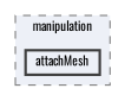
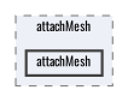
  digraph {
    compound=true
    fontname=Oswald
    n1 [color=grey25 fillcolor="#edf0f7" fontname=Oswald fontsize=10 height=0.2 label=attachMesh shape=box style="filled,bold" width=0.4]
    subgraph cluster_1 {
      bgcolor="#edf0f7"
      fontsize=10
-     label=manipulation
+     label=attachMesh
      pencolor=grey50
      style="filled,dashed"
      n1
    }
  }
